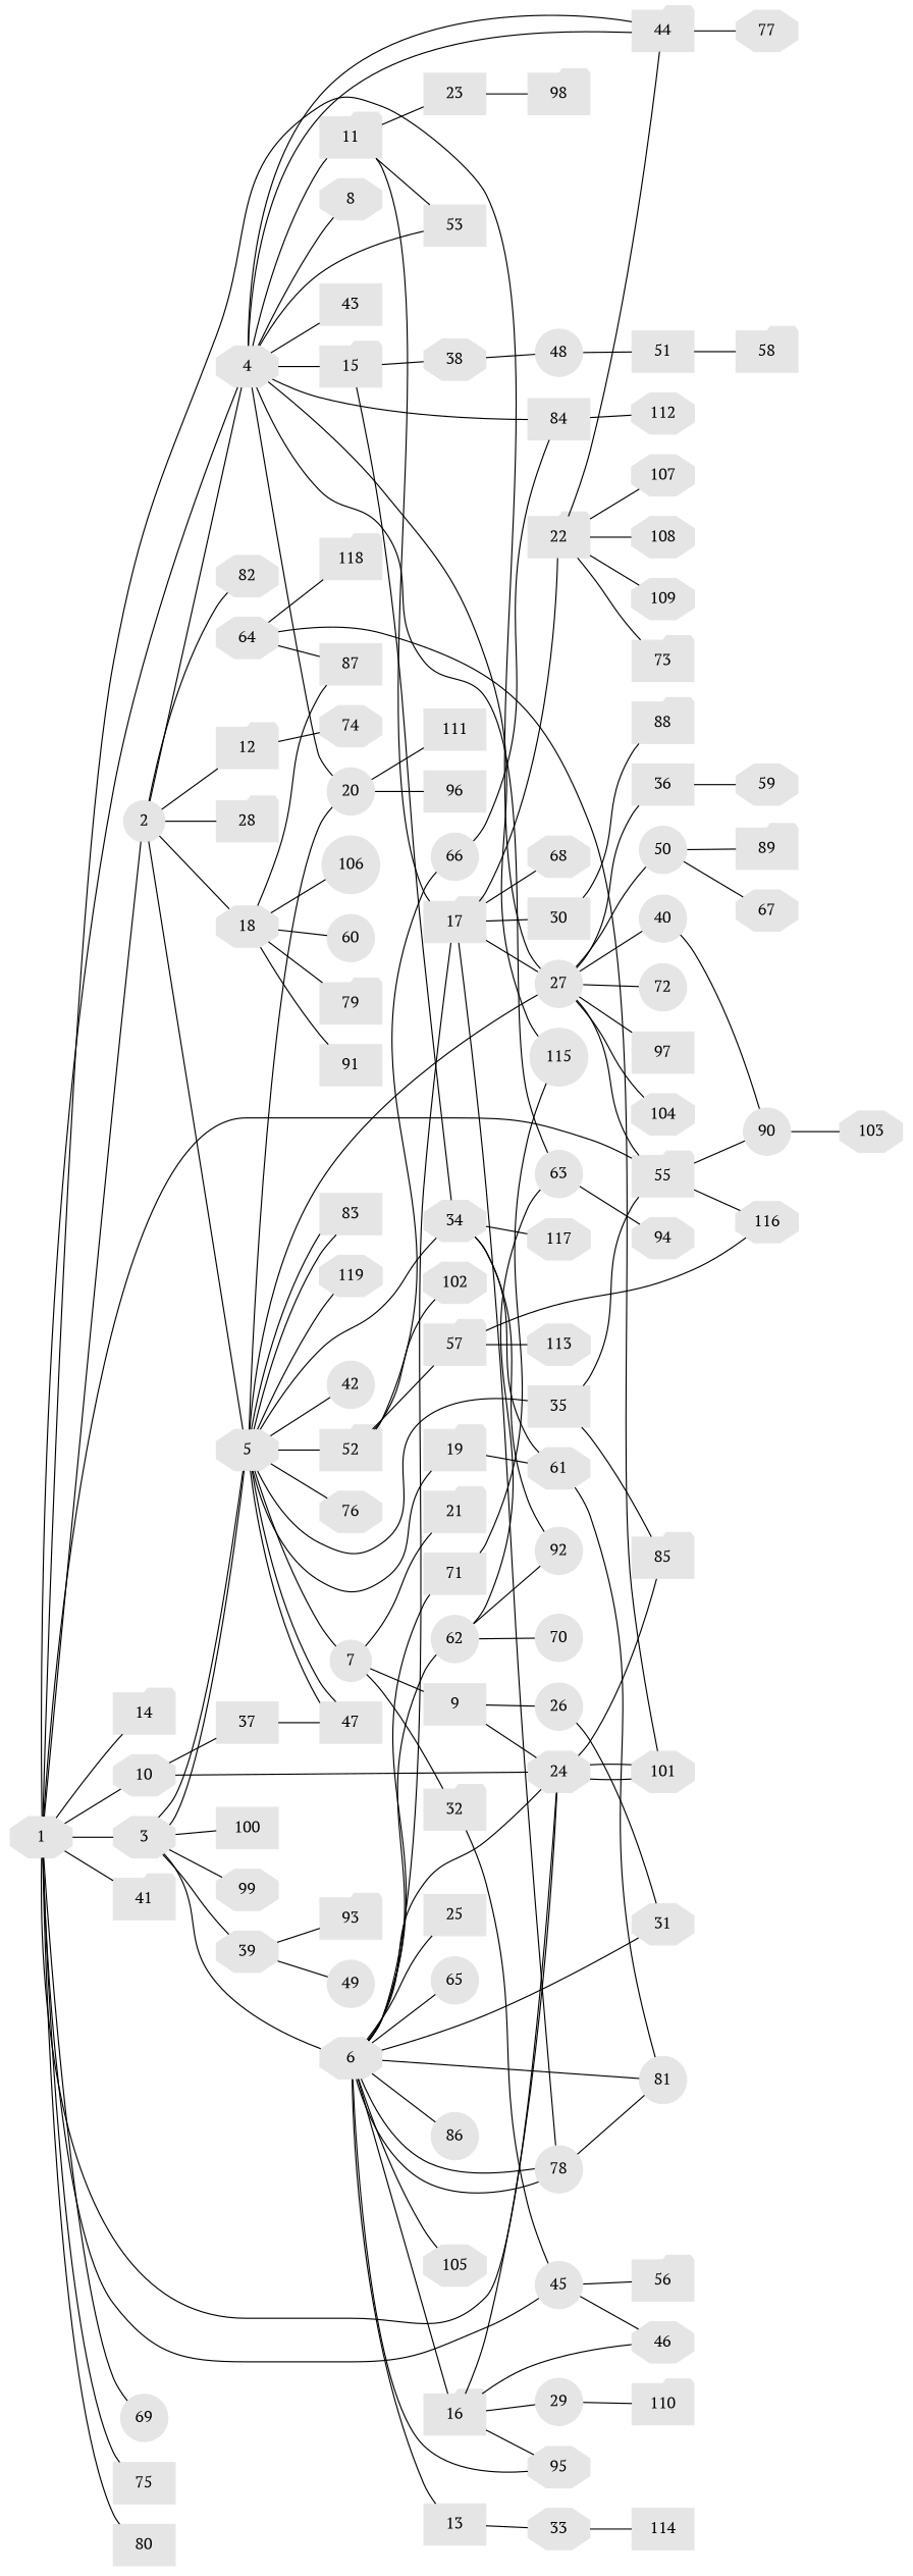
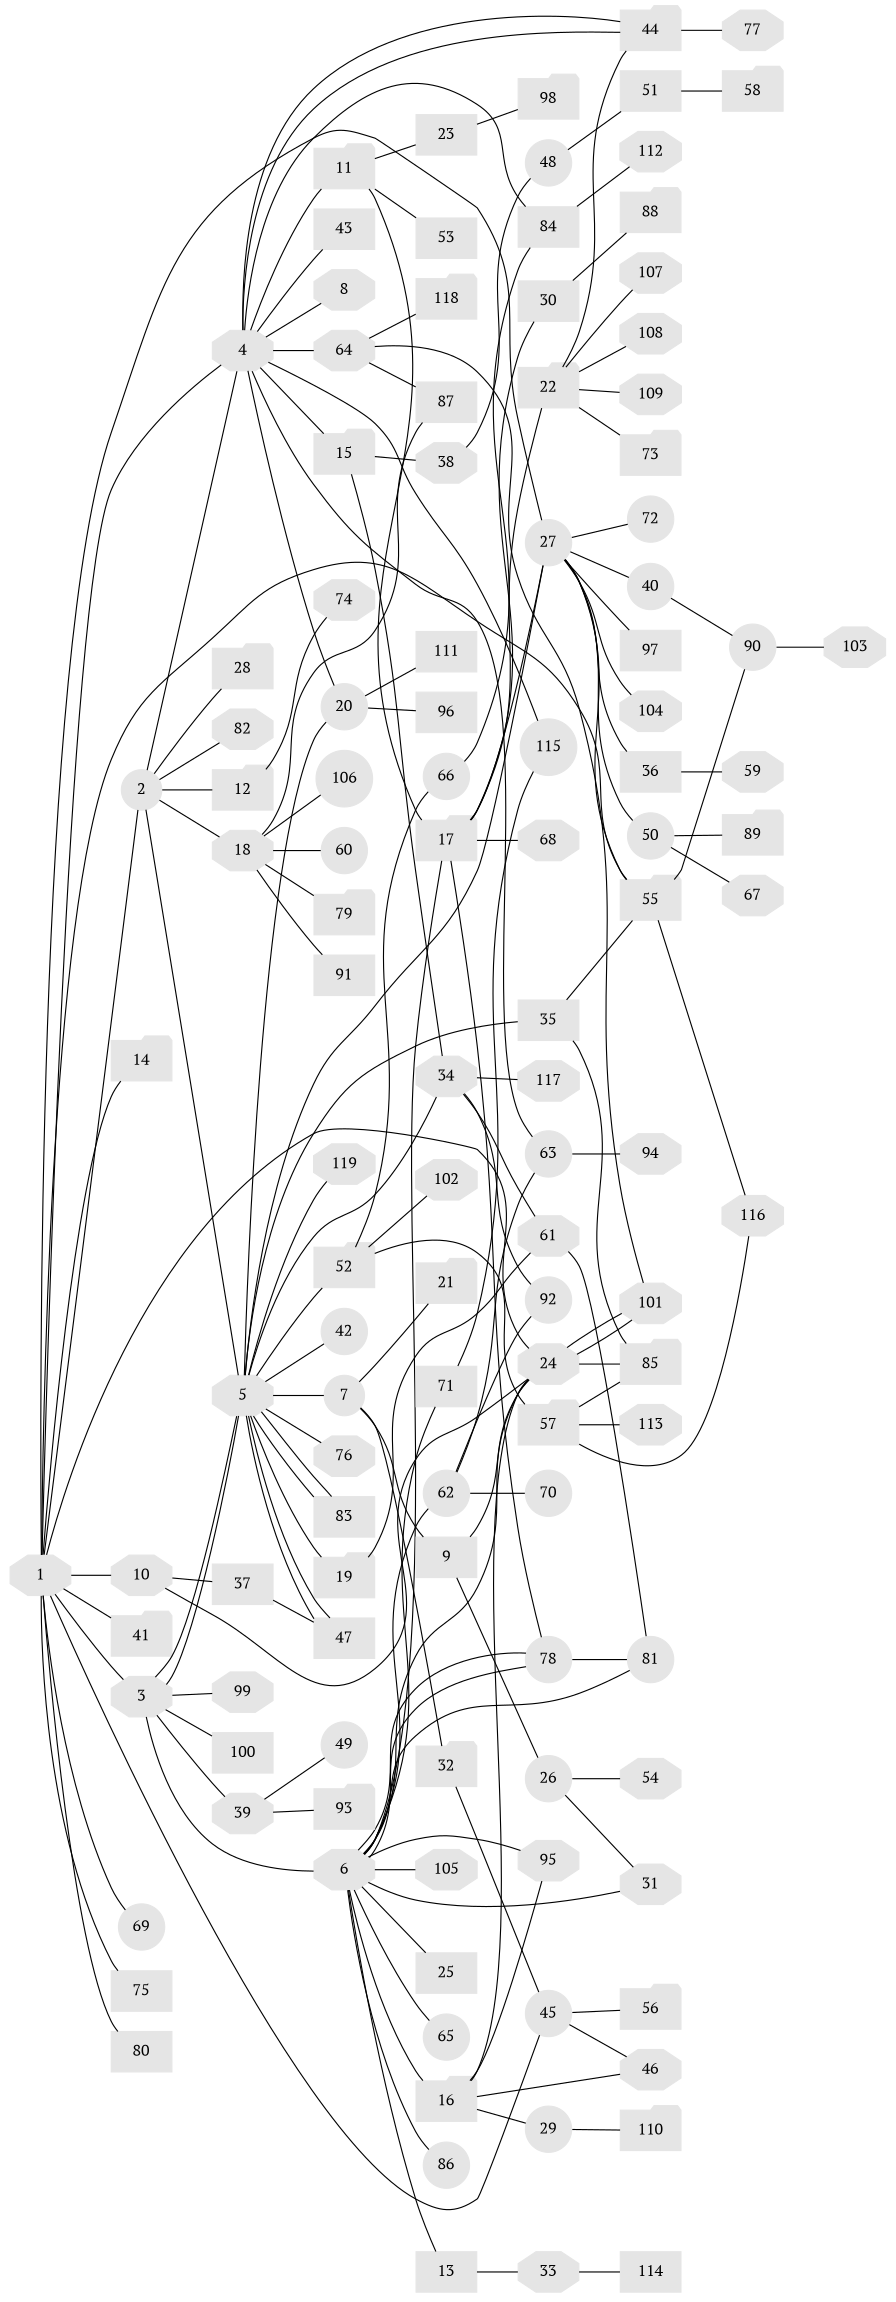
  graph {
    fontname="PT Serif"
    rankdir=LR
    node [color=gray90 fontname="PT Serif" shape=octagon style=filled]
    edge [fontname="PT Serif"]
    2 [shape=circle]
    1
    3
    4
    10
    14 [shape=folder]
    24
    27 [shape=circle]
    41 [shape=folder]
    45 [shape=circle]
    55 [shape=folder]
    69 [shape=circle]
    75 [shape=box]
    80 [shape=box]
    5
    12 [shape=folder]
    18
    28 [shape=folder]
    82
    6
    39
    99
    100 [shape=box]
    8
    11 [shape=folder]
    15 [shape=folder]
    20 [shape=circle]
    43 [shape=box]
    44 [shape=folder]
    63 [shape=circle]
    64
    84 [shape=box]
    115 [shape=circle]
    37 [shape=box]
    85 [shape=folder]
    101
    36 [shape=box]
    40 [shape=circle]
    50 [shape=circle]
    72 [shape=circle]
    97 [shape=box]
    104
    46
    56 [shape=folder]
    90 [shape=circle]
    116
    7 [shape=circle]
    19 [shape=folder]
    34
    35 [shape=box]
    42 [shape=circle]
    47 [shape=box]
    52 [shape=folder]
    76
    83 [shape=box]
    119
    74
    60 [shape=circle]
    79 [shape=folder]
    87 [shape=box]
    91 [shape=box]
    106 [shape=circle]
    13 [shape=box]
    16 [shape=folder]
    17 [shape=folder]
    25 [shape=box]
    31
    62 [shape=circle]
    65 [shape=circle]
    71 [shape=box]
    78 [shape=circle]
    81 [shape=circle]
    86 [shape=circle]
    95
    105
    49 [shape=circle]
    93 [shape=folder]
    23 [shape=box]
    53 [shape=box]
    38
    96 [shape=box]
    111 [shape=box]
    77
    94
    118 [shape=folder]
    112
    9 [shape=box]
    21 [shape=folder]
    32 [shape=folder]
    61
    92 [shape=circle]
    117
    57 [shape=folder]
    66 [shape=circle]
    102
    33
    29 [shape=circle]
    22 [shape=folder]
    30 [shape=box]
    68
    70 [shape=circle]
    26 [shape=circle]
+   54
    98 [shape=folder]
    114 [shape=box]
    48 [shape=circle]
    110 [shape=folder]
    73 [shape=folder]
    107
    108
    109
    88 [shape=folder]
    59
    67
    89 [shape=folder]
    51 [shape=box]
    103
    58 [shape=folder]
    113
    2 -- 4
    2 -- 5
    2 -- 12
    2 -- 18
    2 -- 28
    2 -- 82
    1 -- 2
    1 -- 3
    1 -- 4
    1 -- 10
    1 -- 14
    1 -- 24
    1 -- 27
    1 -- 41
    1 -- 45
    1 -- 55
    1 -- 69
    1 -- 75
    1 -- 80
    3 -- 5
    3 -- 5
    3 -- 6
    3 -- 39
    3 -- 99
    3 -- 100
    4 -- 8
    4 -- 11
    4 -- 15
    4 -- 20
    4 -- 43
    4 -- 44
    4 -- 44
    4 -- 63
-   4 -- 53
+   4 -- 64
    4 -- 84
    4 -- 115
    10 -- 24
    10 -- 37
    24 -- 85
    24 -- 101
    24 -- 101
    27 -- 55
    27 -- 36
    27 -- 40
    27 -- 50
    27 -- 72
    27 -- 97
    27 -- 104
    45 -- 46
    45 -- 56
    55 -- 90
    55 -- 116
    5 -- 27
    5 -- 20
    5 -- 7
    5 -- 19
    5 -- 34
    5 -- 35
    5 -- 42
    5 -- 47
    5 -- 47
    5 -- 52
    5 -- 76
    5 -- 83
    5 -- 83
    5 -- 119
    12 -- 74
    18 -- 60
    18 -- 79
    18 -- 87
    18 -- 91
    18 -- 106
    6 -- 24
    6 -- 13
    6 -- 16
    6 -- 17
    6 -- 25
    6 -- 31
    6 -- 62
    6 -- 65
    6 -- 71
    6 -- 78
    6 -- 78
    6 -- 81
    6 -- 86
    6 -- 95
    6 -- 105
    39 -- 49
    39 -- 93
    11 -- 17
    11 -- 23
    11 -- 53
    15 -- 34
    15 -- 38
    20 -- 96
    20 -- 111
    44 -- 77
    63 -- 94
    64 -- 101
    64 -- 87
    64 -- 118
    84 -- 112
    37 -- 47
    36 -- 59
    40 -- 90
    50 -- 67
    50 -- 89
    90 -- 103
    7 -- 9
    7 -- 21
    7 -- 32
    19 -- 61
    34 -- 61
    34 -- 92
    34 -- 117
    35 -- 55
    35 -- 85
    52 -- 57
    52 -- 66
    52 -- 102
    13 -- 33
    16 -- 24
    16 -- 46
    16 -- 95
    16 -- 29
    17 -- 27
    17 -- 78
    17 -- 22
    17 -- 30
    17 -- 68
    62 -- 63
    62 -- 92
    62 -- 70
    71 -- 115
    78 -- 81
    23 -- 98
    38 -- 48
    9 -- 24
    9 -- 26
    32 -- 45
    61 -- 81
+   57 -- 85
    57 -- 116
    57 -- 113
    66 -- 84
    33 -- 114
    29 -- 110
    22 -- 44
    22 -- 73
    22 -- 107
    22 -- 108
    22 -- 109
    30 -- 88
    26 -- 31
+   26 -- 54
    48 -- 51
    51 -- 58
  }
